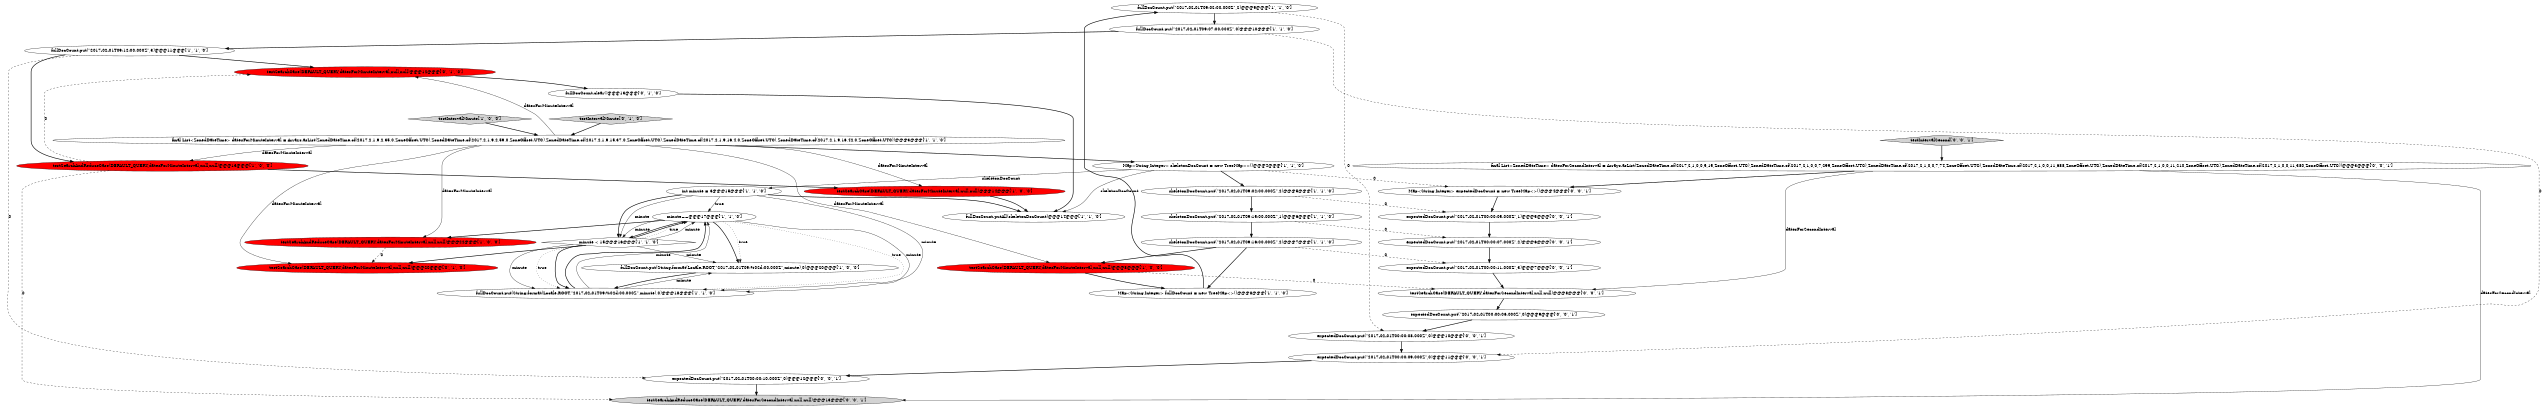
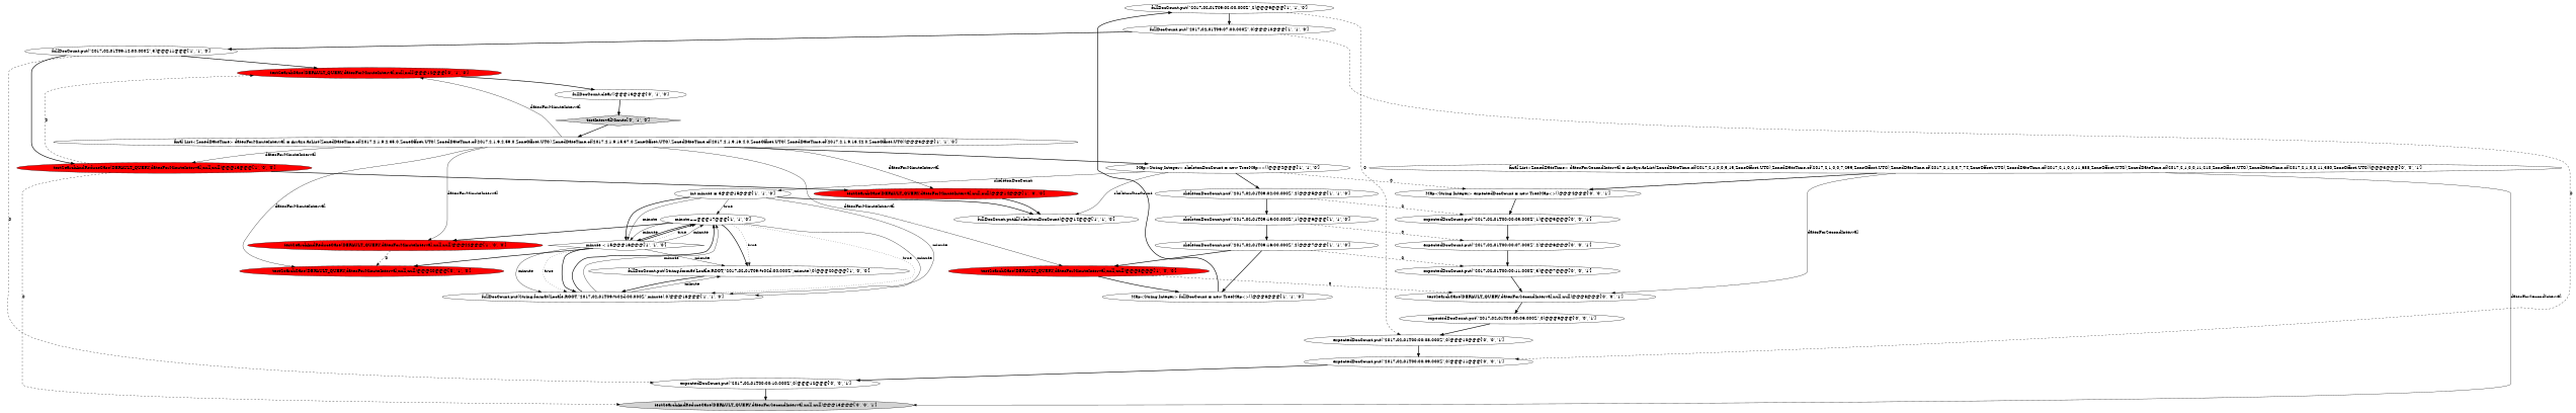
  digraph {
    node [fillcolor=white shape=ellipse style=filled]
    edge [style=bold]
    n1 [label="fullDocCount.put(\"2017-02-01T09:02:00.000Z\",2)@@@9@@@['1', '1', '0']"]
    n2 [label="expectedDocCount.put(\"2017-02-01T00:00:08.000Z\",0)@@@10@@@['0', '0', '1']"]
    n3 [label="fullDocCount.put(\"2017-02-01T09:07:00.000Z\",0)@@@10@@@['1', '1', '0']"]
    n4 [label="expectedDocCount.put(\"2017-02-01T00:00:09.000Z\",0)@@@11@@@['0', '0', '1']"]
    n5 [label="fullDocCount.put(\"2017-02-01T09:12:00.000Z\",3)@@@11@@@['1', '1', '0']"]
    n6 [label="minute++@@@17@@@['1', '1', '0']"]
    n7 [label="fullDocCount.put(String.format(Locale.ROOT,\"2017-02-01T09:%02d:00.000Z\",minute),0)@@@20@@@['1', '0', '0']"]
    n8 [label="fullDocCount.put(String.format(Locale.ROOT,\"2017-02-01T09:%02d:00.000Z\",minute),0)@@@18@@@['1', '1', '0']"]
    n9 [fillcolor=red label="testSearchAndReduceCase(DEFAULT_QUERY,datesForMinuteInterval,null,null)@@@22@@@['1', '0', '0']"]
    n10 [label="minute < 15@@@16@@@['1', '1', '0']" shape=diamond]
    n11 [fillcolor=red label="testSearchCase(DEFAULT_QUERY,datesForMinuteInterval,null,null)@@@20@@@['0', '1', '0']"]
    n12 [fillcolor=red label="testSearchCase(DEFAULT_QUERY,datesForMinuteInterval,null,null)@@@12@@@['0', '1', '0']"]
    n13 [label="expectedDocCount.put(\"2017-02-01T00:00:10.000Z\",0)@@@12@@@['0', '0', '1']"]
    n14 [fillcolor=red label="testSearchAndReduceCase(DEFAULT_QUERY,datesForMinuteInterval,null,null)@@@13@@@['1', '0', '0']"]
    n15 [label="fullDocCount.clear()@@@13@@@['0', '1', '0']"]
    n16 [fillcolor=lightgray label="testSearchAndReduceCase(DEFAULT_QUERY,datesForSecondInterval,null,null)@@@13@@@['0', '0', '1']"]
    n17 [fillcolor=red label="testSearchCase(DEFAULT_QUERY,datesForMinuteInterval,null,null)@@@14@@@['1', '0', '0']"]
    n18 [fillcolor=red label="testSearchCase(DEFAULT_QUERY,datesForMinuteInterval,null,null)@@@8@@@['1', '0', '0']"]
    n19 [label="Map<String,Integer> fullDocCount = new TreeMap<>()@@@8@@@['1', '1', '0']"]
    n20 [label="testSearchCase(DEFAULT_QUERY,datesForSecondInterval,null,null)@@@8@@@['0', '0', '1']"]
    n21 [label="expectedDocCount.put(\"2017-02-01T00:00:06.000Z\",0)@@@9@@@['0', '0', '1']"]
    n22 [label="final List<ZonedDateTime> datesForMinuteInterval = Arrays.asList(ZonedDateTime.of(2017,2,1,9,2,35,0,ZoneOffset.UTC),ZonedDateTime.of(2017,2,1,9,2,59,0,ZoneOffset.UTC),ZonedDateTime.of(2017,2,1,9,15,37,0,ZoneOffset.UTC),ZonedDateTime.of(2017,2,1,9,16,4,0,ZoneOffset.UTC),ZonedDateTime.of(2017,2,1,9,16,42,0,ZoneOffset.UTC))@@@3@@@['1', '1', '0']"]
    n23 [label="Map<String,Integer> skeletonDocCount = new TreeMap<>()@@@4@@@['1', '1', '0']"]
    n24 [label="int minute = 3@@@15@@@['1', '1', '0']"]
    n25 [label="skeletonDocCount.put(\"2017-02-01T09:02:00.000Z\",2)@@@5@@@['1', '1', '0']"]
    n26 [label="Map<String,Integer> expectedDocCount = new TreeMap<>()@@@4@@@['0', '0', '1']"]
    n27 [label="fullDocCount.putAll(skeletonDocCount)@@@14@@@['1', '1', '0']"]
    n28 [label="expectedDocCount.put(\"2017-02-01T00:00:05.000Z\",1)@@@5@@@['0', '0', '1']"]
    n29 [label="skeletonDocCount.put(\"2017-02-01T09:15:00.000Z\",1)@@@6@@@['1', '1', '0']"]
    n30 [label="expectedDocCount.put(\"2017-02-01T00:00:07.000Z\",2)@@@6@@@['0', '0', '1']"]
    n31 [label="skeletonDocCount.put(\"2017-02-01T09:16:00.000Z\",2)@@@7@@@['1', '1', '0']"]
-   n32 [fillcolor=lightgray label="testIntervalSecond['0', '0', '1']" shape=diamond]
    n33 [label="final List<ZonedDateTime> datesForSecondInterval = Arrays.asList(ZonedDateTime.of(2017,2,1,0,0,5,15,ZoneOffset.UTC),ZonedDateTime.of(2017,2,1,0,0,7,299,ZoneOffset.UTC),ZonedDateTime.of(2017,2,1,0,0,7,74,ZoneOffset.UTC),ZonedDateTime.of(2017,2,1,0,0,11,688,ZoneOffset.UTC),ZonedDateTime.of(2017,2,1,0,0,11,210,ZoneOffset.UTC),ZonedDateTime.of(2017,2,1,0,0,11,380,ZoneOffset.UTC))@@@3@@@['0', '0', '1']"]
    n34 [label="expectedDocCount.put(\"2017-02-01T00:00:11.000Z\",3)@@@7@@@['0', '0', '1']"]
    n35 [fillcolor=lightgray label="testIntervalMinute['0', '1', '0']" shape=diamond]
-   n36 [fillcolor=lightgray label="testIntervalMinute['1', '0', '0']" shape=diamond]
    n1 -> n2 [label=0 style=dashed]
    n1 -> n3
    n2 -> n4
    n3 -> n4 [label=0 style=dashed]
    n3 -> n5
    n4 -> n13
    n5 -> n12
    n5 -> n13 [label=0 style=dashed]
    n5 -> n14
    n6 -> n7 [label=true style=dotted]
    n6 -> n7
    n6 -> n8 [label=true style=dotted]
    n6 -> n8 [label=minute style=solid]
    n6 -> n9
    n6 -> n10 [label=minute style=solid]
    n6 -> n10
    n7 -> n8
    n8 -> n6
    n8 -> n6 [label=minute style=solid]
    n8 -> n7 [label=minute style=solid]
    n9 -> n11 [label=0 style=dashed]
    n10 -> n6 [label=true style=dotted]
    n10 -> n6
    n10 -> n6 [label=minute style=solid]
    n10 -> n7 [label=minute style=solid]
    n10 -> n8 [label=minute style=solid]
    n10 -> n8 [label=true style=dotted]
    n10 -> n8
    n10 -> n11
    n12 -> n15
    n13 -> n16
    n14 -> n12 [label=0 style=dashed]
    n14 -> n16 [label=0 style=dashed]
    n14 -> n17
-   n15 -> n27
+   n15 -> n35
    n17 -> n27
    n18 -> n19
    n18 -> n20 [label=0 style=dashed]
    n19 -> n1
    n20 -> n21
    n21 -> n2
    n22 -> n9 [label=datesForMinuteInterval style=solid]
    n22 -> n11 [label=datesForMinuteInterval style=solid]
    n22 -> n12 [label=datesForMinuteInterval style=solid]
    n22 -> n14 [label=datesForMinuteInterval style=solid]
    n22 -> n17 [label=datesForMinuteInterval style=solid]
    n22 -> n18 [label=datesForMinuteInterval style=solid]
    n22 -> n23
    n23 -> n24 [label=skeletonDocCount style=solid]
    n23 -> n25
    n23 -> n26 [label=0 style=dashed]
    n23 -> n27 [label=skeletonDocCount style=solid]
    n24 -> n6 [label=true style=solid]
    n24 -> n8 [label=minute style=solid]
    n24 -> n10 [label=minute style=solid]
    n24 -> n10
    n24 -> n27
    n25 -> n28 [label=0 style=dashed]
    n25 -> n29
    n26 -> n28
    n28 -> n30
    n29 -> n30 [label=0 style=dashed]
    n29 -> n31
    n30 -> n34
    n31 -> n18
    n31 -> n19
    n31 -> n34 [label=0 style=dashed]
-   n32 -> n33
    n33 -> n16 [label=datesForSecondInterval style=solid]
    n33 -> n20 [label=datesForSecondInterval style=solid]
    n33 -> n26
    n34 -> n20
    n35 -> n22
-   n36 -> n22
  }
